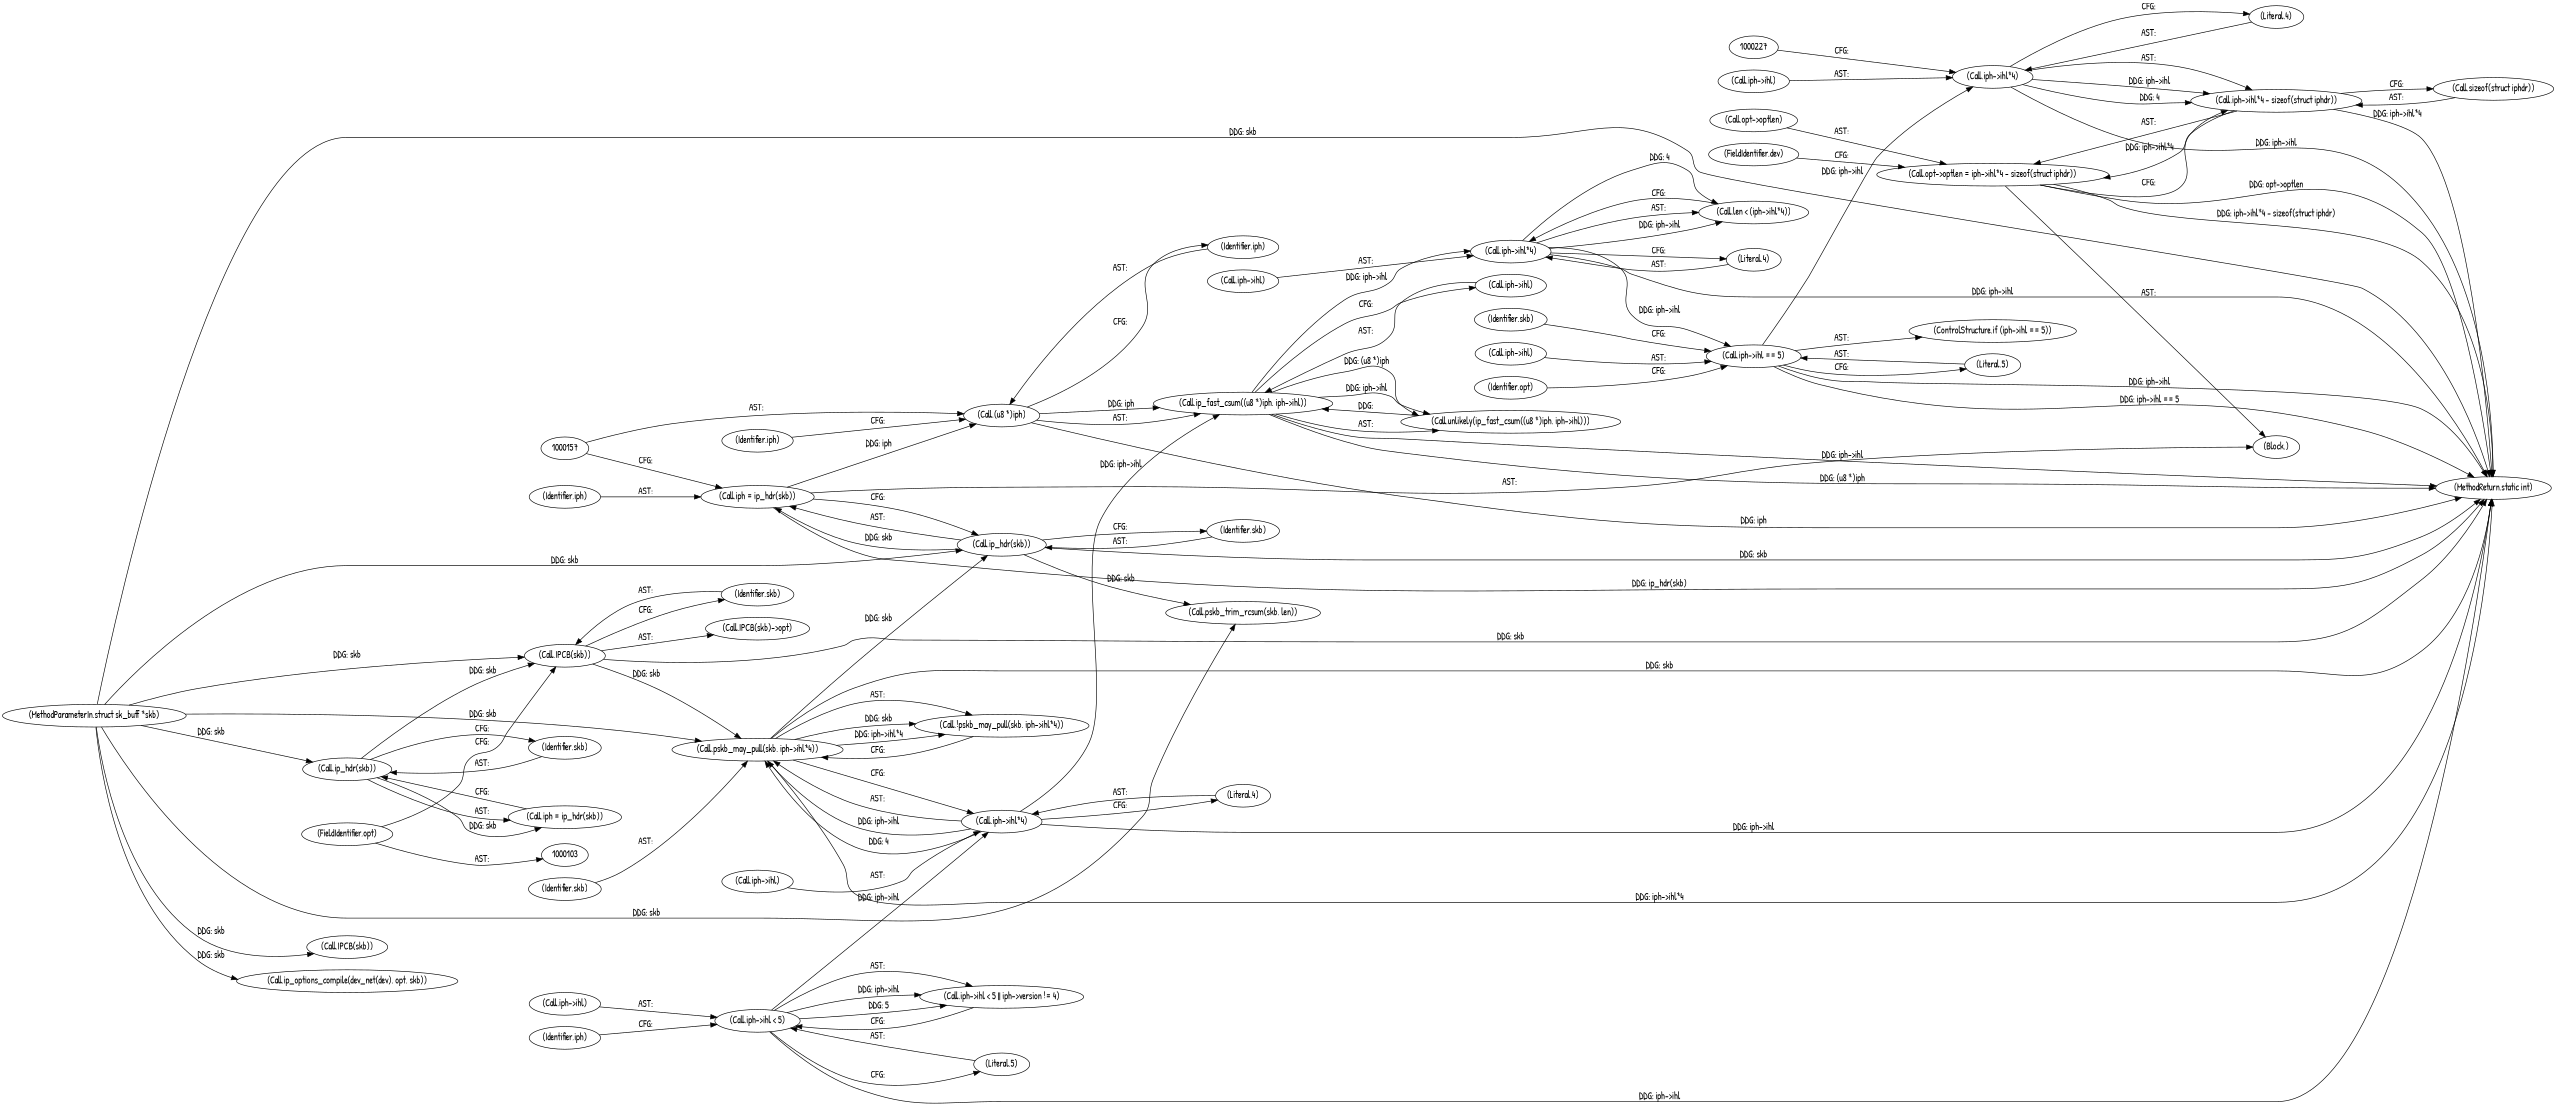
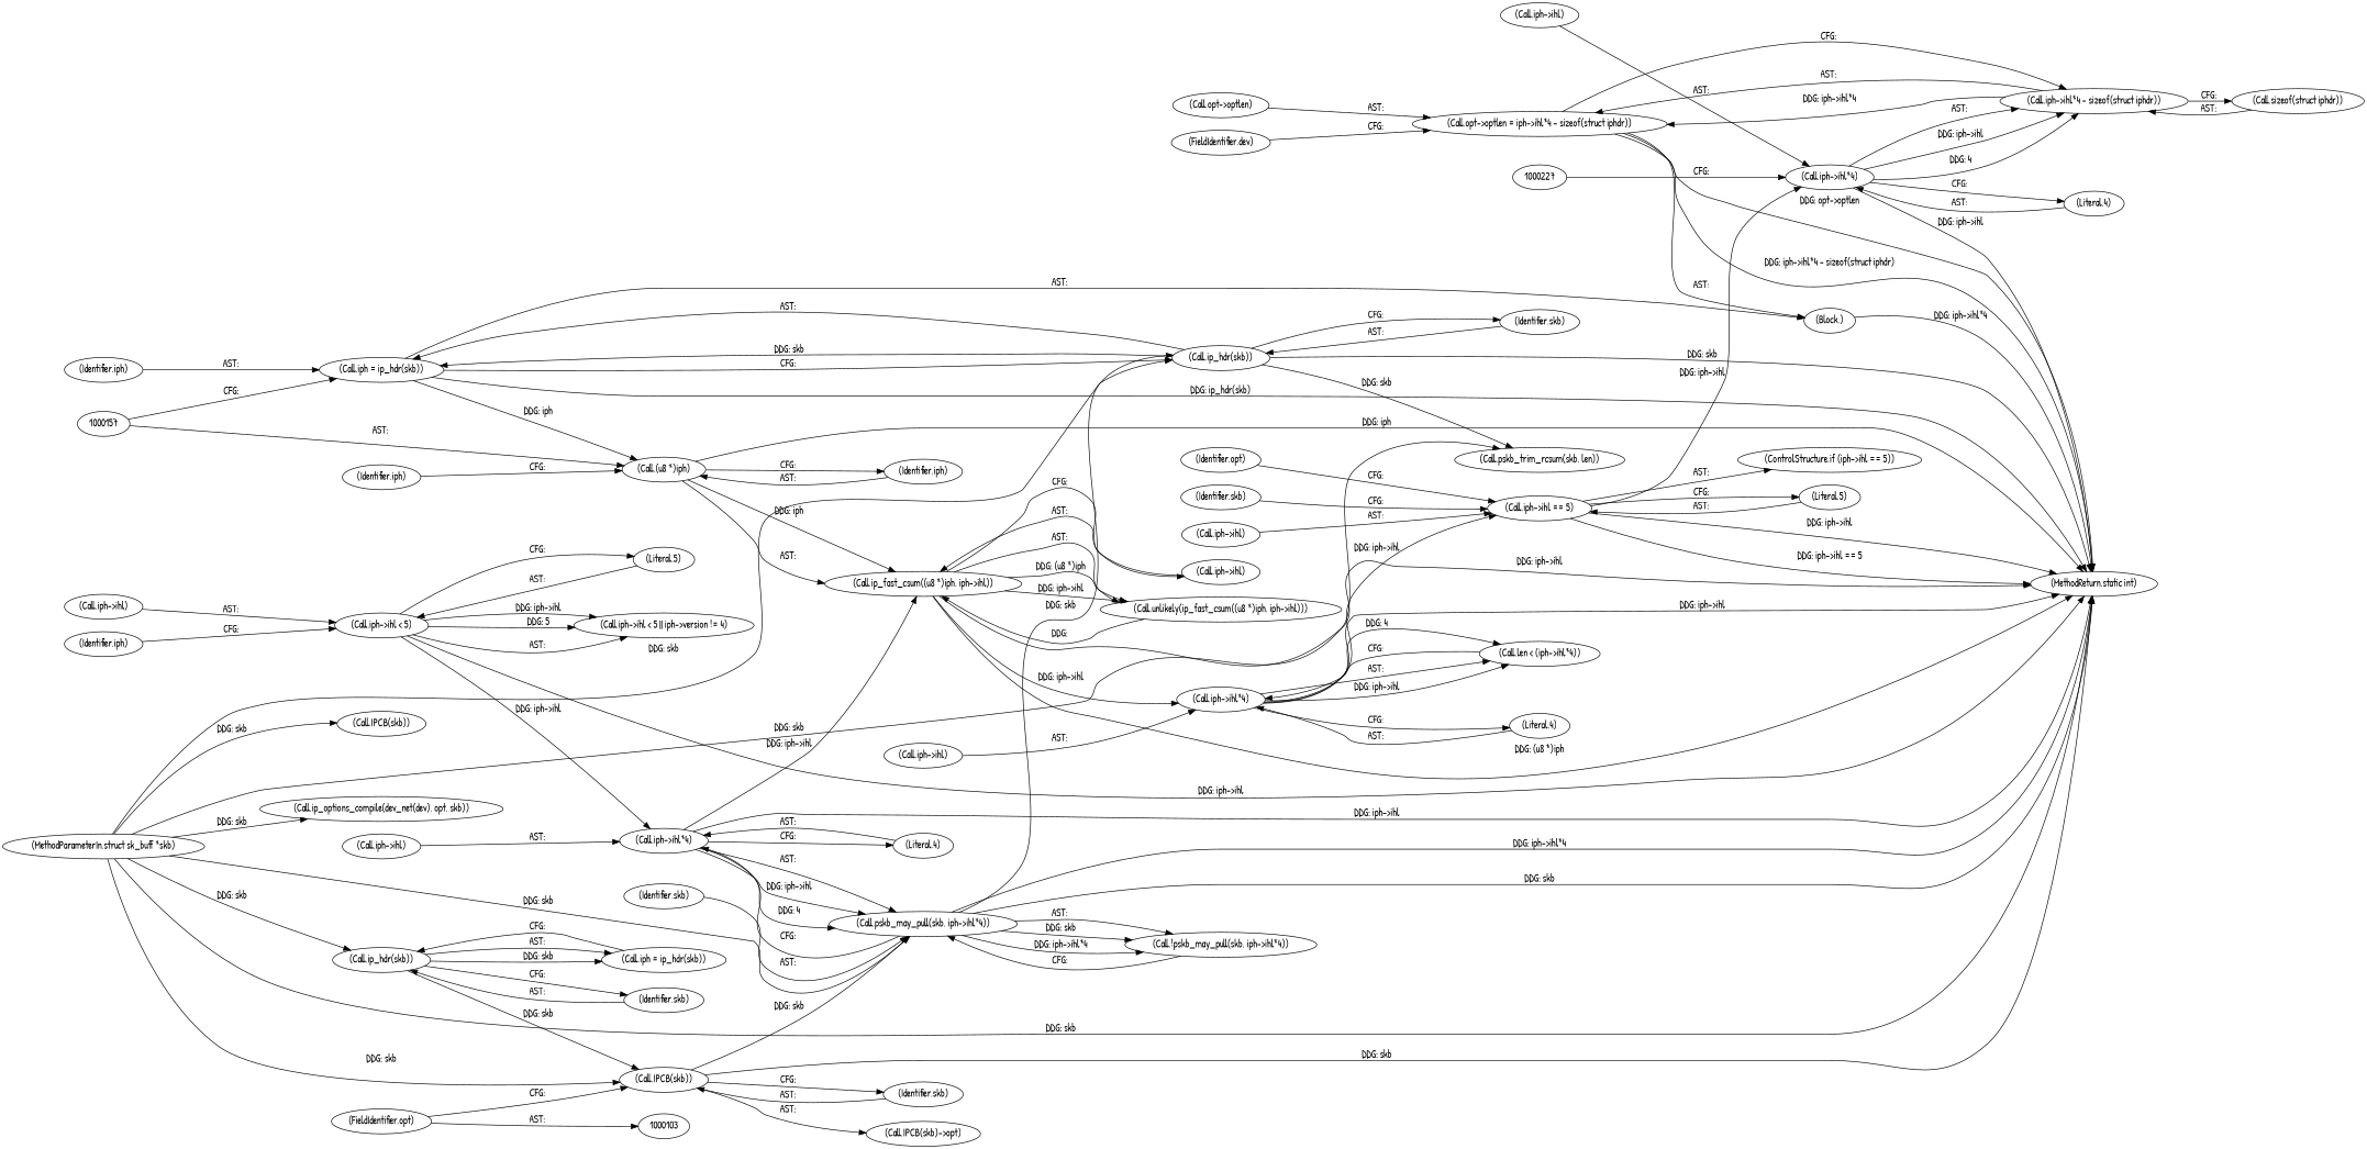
  digraph {
    fontname="Patrick Hand"
    rankdir=LR
    node [fontname="Patrick Hand"]
    edge [fontname="Patrick Hand"]
    n1 [label="(Call,opt->optlen = iph->ihl*4 - sizeof(struct iphdr))"]
    n2 [label="(Call,iph->ihl*4 - sizeof(struct iphdr))"]
    n3 [label="(Block,)"]
    n4 [label="(MethodReturn,static int)"]
    n5 [label="(Call,sizeof(struct iphdr))"]
    n6 [label="(Call,iph->ihl*4)"]
    n7 [label="(Literal,4)"]
    n8 [label="(Call,iph->ihl == 5)"]
    n9 [label="(ControlStructure,if (iph->ihl == 5))"]
    n10 [label="(Literal,5)"]
    n11 [label="(Call,iph->ihl*4)"]
    n12 [label="(Call,len < (iph->ihl*4))"]
    n13 [label="(Literal,4)"]
    n14 [label="(Call,ip_fast_csum((u8 *)iph, iph->ihl))"]
    n15 [label="(Call,iph->ihl)"]
    n16 [label="(Call,unlikely(ip_fast_csum((u8 *)iph, iph->ihl)))"]
    n17 [label="(Call,(u8 *)iph)"]
    n18 [label="(Identifier,iph)"]
    n19 [label="(Call,iph = ip_hdr(skb))"]
    n20 [label="(Call,ip_hdr(skb))"]
    n21 [label="(Call,pskb_trim_rcsum(skb, len))"]
    n22 [label="(Identifier,skb)"]
    n23 [label="(Call,pskb_may_pull(skb, iph->ihl*4))"]
    n24 [label="(Call,iph->ihl*4)"]
    n25 [label="(Call,!pskb_may_pull(skb, iph->ihl*4))"]
    n26 [label="(Literal,4)"]
    n27 [label="(Call,IPCB(skb))"]
    n28 [label="(Identifier,skb)"]
    n29 [label="(Call,IPCB(skb)->opt)"]
    n30 [label="(Call,ip_hdr(skb))"]
    n31 [label="(Identifier,skb)"]
    n32 [label="(Call,iph = ip_hdr(skb))"]
    n33 [label="(MethodParameterIn,struct sk_buff *skb)"]
    n34 [label="(Call,IPCB(skb))"]
    n35 [label="(Call,ip_options_compile(dev_net(dev), opt, skb))"]
    n36 [label="(Call,iph->ihl < 5)"]
    n37 [label="(Call,iph->ihl < 5 || iph->version != 4)"]
    n38 [label="(Literal,5)"]
    n39 [label="(Identifier,iph)"]
    n40 [label="(Identifier,opt)"]
    n41 [label="(Call,iph->ihl)"]
    n42 [label="(Identifier,skb)"]
    n43 [label="(Call,iph->ihl)"]
    n44 [label="(FieldIdentifier,opt)"]
    1000103
    n46 [label="(Identifier,skb)"]
    n47 [label="(Call,iph->ihl)"]
    n48 [label="(Call,opt->optlen)"]
    n49 [label="(Call,iph->ihl)"]
    n50 [label="(Identifier,iph)"]
    n51 [label="(FieldIdentifier,dev)"]
    n52 [label="(Identifier,iph)"]
    n53 [label="(Call,iph->ihl)"]
    1000227
    1000157
    n1 -> n2 [label="CFG: "]
    n1 -> n3 [label="AST: "]
    n1 -> n4 [label="DDG: opt->optlen"]
    n1 -> n4 [label="DDG: iph->ihl*4 - sizeof(struct iphdr)"]
    n2 -> n1 [label="AST: "]
    n2 -> n1 [label="DDG: iph->ihl*4"]
-   n2 -> n4 [label="DDG: iph->ihl*4"]
+   n3 -> n4 [label="DDG: iph->ihl*4"]
    n2 -> n5 [label="CFG: "]
    n5 -> n2 [label="AST: "]
    n6 -> n2 [label="AST: "]
    n6 -> n2 [label="DDG: iph->ihl"]
    n6 -> n2 [label="DDG: 4"]
    n6 -> n4 [label="DDG: iph->ihl"]
    n6 -> n7 [label="CFG: "]
    n7 -> n6 [label="AST: "]
    n8 -> n4 [label="DDG: iph->ihl"]
    n8 -> n4 [label="DDG: iph->ihl == 5"]
    n8 -> n6 [label="DDG: iph->ihl"]
    n8 -> n9 [label="AST: "]
    n8 -> n10 [label="CFG: "]
    n10 -> n8 [label="AST: "]
    n11 -> n4 [label="DDG: iph->ihl"]
    n11 -> n8 [label="DDG: iph->ihl"]
    n11 -> n12 [label="AST: "]
    n11 -> n12 [label="DDG: iph->ihl"]
    n11 -> n12 [label="DDG: 4"]
    n11 -> n13 [label="CFG: "]
    n12 -> n11 [label="CFG: "]
    n13 -> n11 [label="AST: "]
    n14 -> n4 [label="DDG: iph->ihl"]
    n14 -> n4 [label="DDG: (u8 *)iph"]
    n14 -> n11 [label="DDG: iph->ihl"]
    n14 -> n15 [label="CFG: "]
    n14 -> n16 [label="AST: "]
    n14 -> n16 [label="DDG: (u8 *)iph"]
    n14 -> n16 [label="DDG: iph->ihl"]
    n15 -> n14 [label="AST: "]
    n16 -> n14 [label="DDG: "]
    n17 -> n4 [label="DDG: iph"]
    n17 -> n14 [label="AST: "]
    n17 -> n14 [label="DDG: iph"]
    n17 -> n18 [label="CFG: "]
    n18 -> n17 [label="AST: "]
    n19 -> n3 [label="AST: "]
    n19 -> n4 [label="DDG: ip_hdr(skb)"]
    n19 -> n17 [label="DDG: iph"]
    n19 -> n20 [label="CFG: "]
    n20 -> n4 [label="DDG: skb"]
    n20 -> n19 [label="AST: "]
    n20 -> n19 [label="DDG: skb"]
    n20 -> n21 [label="DDG: skb"]
    n20 -> n22 [label="CFG: "]
    n22 -> n20 [label="AST: "]
    n23 -> n4 [label="DDG: skb"]
    n23 -> n4 [label="DDG: iph->ihl*4"]
    n23 -> n20 [label="DDG: skb"]
    n23 -> n24 [label="CFG: "]
    n23 -> n25 [label="AST: "]
    n23 -> n25 [label="DDG: skb"]
    n23 -> n25 [label="DDG: iph->ihl*4"]
    n24 -> n4 [label="DDG: iph->ihl"]
    n24 -> n14 [label="DDG: iph->ihl"]
    n24 -> n23 [label="AST: "]
    n24 -> n23 [label="DDG: iph->ihl"]
    n24 -> n23 [label="DDG: 4"]
    n24 -> n26 [label="CFG: "]
    n25 -> n23 [label="CFG: "]
    n26 -> n24 [label="AST: "]
    n27 -> n4 [label="DDG: skb"]
    n27 -> n23 [label="DDG: skb"]
    n27 -> n28 [label="CFG: "]
    n27 -> n29 [label="AST: "]
    n28 -> n27 [label="AST: "]
    n30 -> n27 [label="DDG: skb"]
    n30 -> n31 [label="CFG: "]
    n30 -> n32 [label="AST: "]
    n30 -> n32 [label="DDG: skb"]
    n31 -> n30 [label="AST: "]
    n32 -> n30 [label="CFG: "]
    n33 -> n4 [label="DDG: skb"]
    n33 -> n20 [label="DDG: skb"]
    n33 -> n21 [label="DDG: skb"]
    n33 -> n23 [label="DDG: skb"]
    n33 -> n27 [label="DDG: skb"]
    n33 -> n30 [label="DDG: skb"]
    n33 -> n34 [label="DDG: skb"]
    n33 -> n35 [label="DDG: skb"]
    n36 -> n4 [label="DDG: iph->ihl"]
    n36 -> n24 [label="DDG: iph->ihl"]
    n36 -> n37 [label="AST: "]
    n36 -> n37 [label="DDG: iph->ihl"]
    n36 -> n37 [label="DDG: 5"]
    n36 -> n38 [label="CFG: "]
-   n37 -> n36 [label="CFG: "]
    n38 -> n36 [label="AST: "]
    n39 -> n19 [label="AST: "]
    n40 -> n8 [label="CFG: "]
    n41 -> n11 [label="AST: "]
    n42 -> n8 [label="CFG: "]
    n43 -> n8 [label="AST: "]
    n44 -> n27 [label="CFG: "]
    n44 -> 1000103 [label="AST: "]
    n46 -> n23 [label="AST: "]
    n47 -> n36 [label="AST: "]
    n48 -> n1 [label="AST: "]
    n49 -> n24 [label="AST: "]
    n50 -> n36 [label="CFG: "]
    n51 -> n1 [label="CFG: "]
    n52 -> n17 [label="CFG: "]
    n53 -> n6 [label="AST: "]
    1000227 -> n6 [label="CFG: "]
    1000157 -> n17 [label="AST: "]
    1000157 -> n19 [label="CFG: "]
  }
